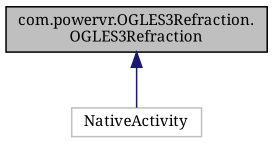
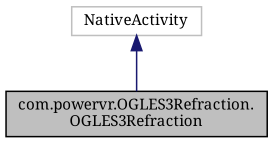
  digraph {
    fontname="Noto Serif"
    node [fontname="Noto Serif" fontsize=10 shape=record style=filled]
    n1 [color=black fillcolor=grey75 fontcolor=black height=0.2 label="com.powervr.OGLES3Refraction.\lOGLES3Refraction" width=0.4]
    n2 [color=grey75 fillcolor=white height=0.2 label=NativeActivity width=0.4]
-   n1 -> n2 [color=midnightblue dir=back fontname="Noto Serif" fontsize=10 labelfontname=Helvetica labelfontsize=10 style=solid]
+   n2 -> n1 [color=midnightblue dir=back fontname="Noto Serif" fontsize=10 labelfontname=Helvetica labelfontsize=10 style=solid]
  }
